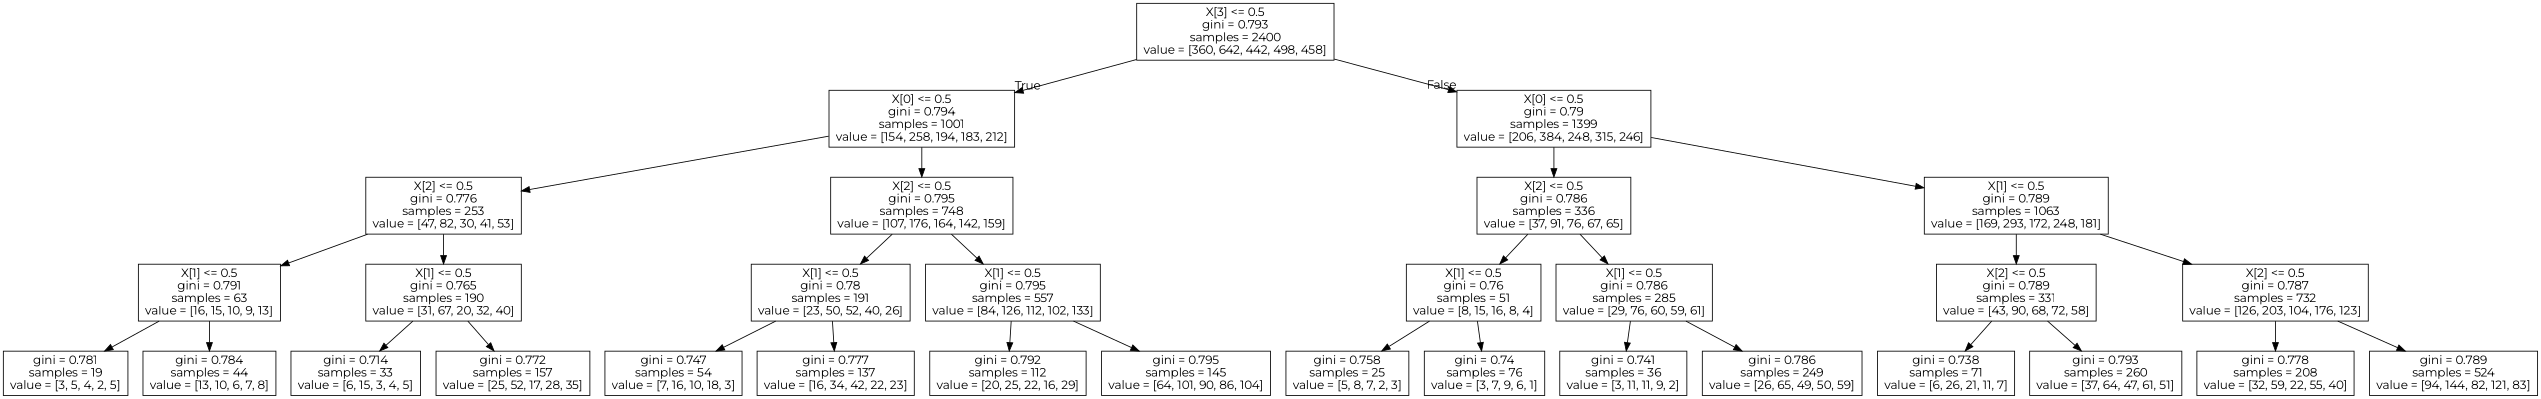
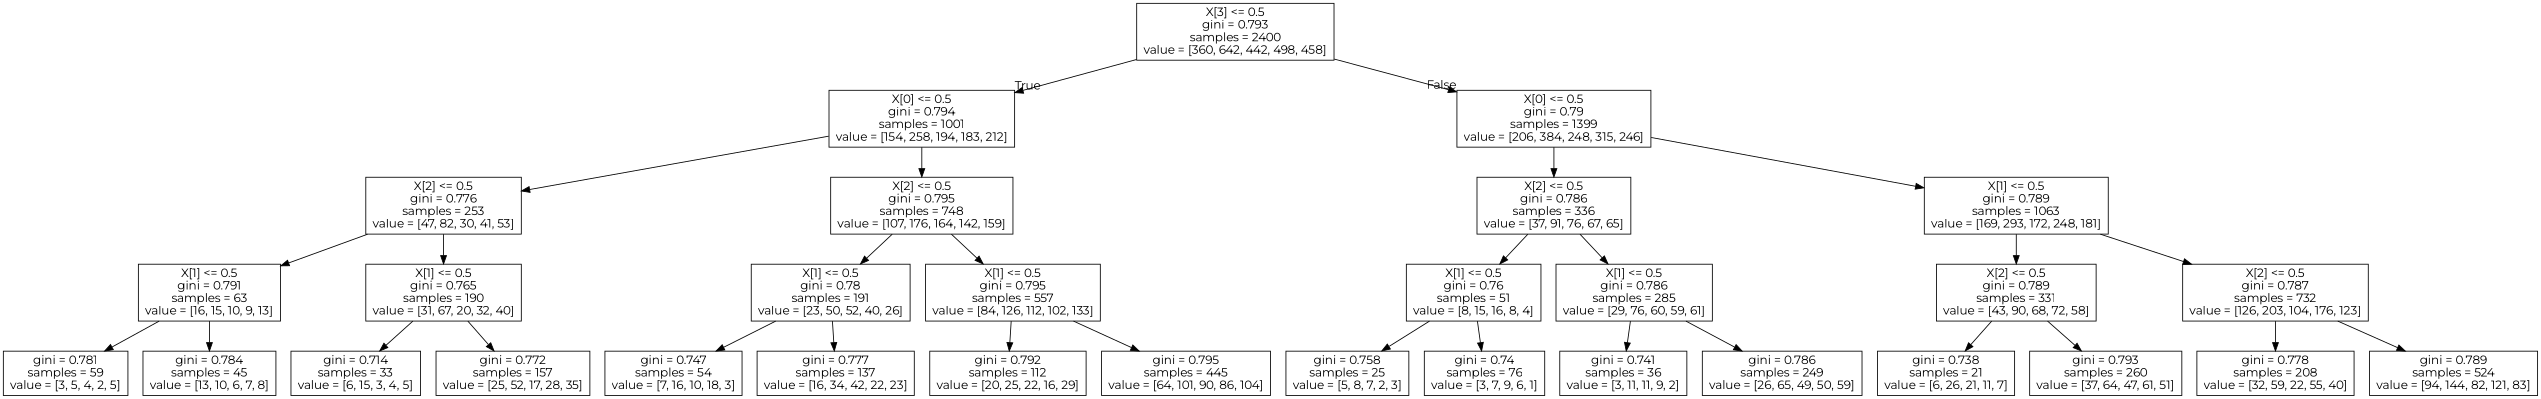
  digraph {
    fontname=Montserrat
    node [fontname=Montserrat shape=box]
    edge [fontname=Montserrat]
    n1 [label="X[3] <= 0.5\ngini = 0.793\nsamples = 2400\nvalue = [360, 642, 442, 498, 458]"]
    n2 [label="X[0] <= 0.5\ngini = 0.794\nsamples = 1001\nvalue = [154, 258, 194, 183, 212]"]
    n3 [label="X[0] <= 0.5\ngini = 0.79\nsamples = 1399\nvalue = [206, 384, 248, 315, 246]"]
    n4 [label="X[2] <= 0.5\ngini = 0.776\nsamples = 253\nvalue = [47, 82, 30, 41, 53]"]
    n5 [label="X[2] <= 0.5\ngini = 0.795\nsamples = 748\nvalue = [107, 176, 164, 142, 159]"]
    n6 [label="X[2] <= 0.5\ngini = 0.786\nsamples = 336\nvalue = [37, 91, 76, 67, 65]"]
    n7 [label="X[1] <= 0.5\ngini = 0.789\nsamples = 1063\nvalue = [169, 293, 172, 248, 181]"]
    n8 [label="X[1] <= 0.5\ngini = 0.791\nsamples = 63\nvalue = [16, 15, 10, 9, 13]"]
    n9 [label="X[1] <= 0.5\ngini = 0.765\nsamples = 190\nvalue = [31, 67, 20, 32, 40]"]
    n10 [label="X[1] <= 0.5\ngini = 0.78\nsamples = 191\nvalue = [23, 50, 52, 40, 26]"]
    n11 [label="X[1] <= 0.5\ngini = 0.795\nsamples = 557\nvalue = [84, 126, 112, 102, 133]"]
-   n12 [label="gini = 0.781\nsamples = 19\nvalue = [3, 5, 4, 2, 5]"]
-   n13 [label="gini = 0.784\nsamples = 44\nvalue = [13, 10, 6, 7, 8]"]
+   n12 [label="gini = 0.781\nsamples = 59\nvalue = [3, 5, 4, 2, 5]"]
+   n13 [label="gini = 0.784\nsamples = 45\nvalue = [13, 10, 6, 7, 8]"]
    n14 [label="gini = 0.714\nsamples = 33\nvalue = [6, 15, 3, 4, 5]"]
    n15 [label="gini = 0.772\nsamples = 157\nvalue = [25, 52, 17, 28, 35]"]
    n16 [label="gini = 0.747\nsamples = 54\nvalue = [7, 16, 10, 18, 3]"]
    n17 [label="gini = 0.777\nsamples = 137\nvalue = [16, 34, 42, 22, 23]"]
    n18 [label="gini = 0.792\nsamples = 112\nvalue = [20, 25, 22, 16, 29]"]
-   n19 [label="gini = 0.795\nsamples = 145\nvalue = [64, 101, 90, 86, 104]"]
+   n19 [label="gini = 0.795\nsamples = 445\nvalue = [64, 101, 90, 86, 104]"]
    n20 [label="X[1] <= 0.5\ngini = 0.76\nsamples = 51\nvalue = [8, 15, 16, 8, 4]"]
    n21 [label="X[1] <= 0.5\ngini = 0.786\nsamples = 285\nvalue = [29, 76, 60, 59, 61]"]
    n22 [label="X[2] <= 0.5\ngini = 0.789\nsamples = 331\nvalue = [43, 90, 68, 72, 58]"]
    n23 [label="X[2] <= 0.5\ngini = 0.787\nsamples = 732\nvalue = [126, 203, 104, 176, 123]"]
    n24 [label="gini = 0.758\nsamples = 25\nvalue = [5, 8, 7, 2, 3]"]
    n25 [label="gini = 0.74\nsamples = 76\nvalue = [3, 7, 9, 6, 1]"]
    n26 [label="gini = 0.741\nsamples = 36\nvalue = [3, 11, 11, 9, 2]"]
    n27 [label="gini = 0.786\nsamples = 249\nvalue = [26, 65, 49, 50, 59]"]
-   n28 [label="gini = 0.738\nsamples = 71\nvalue = [6, 26, 21, 11, 7]"]
+   n28 [label="gini = 0.738\nsamples = 21\nvalue = [6, 26, 21, 11, 7]"]
    n29 [label="gini = 0.793\nsamples = 260\nvalue = [37, 64, 47, 61, 51]"]
    n30 [label="gini = 0.778\nsamples = 208\nvalue = [32, 59, 22, 55, 40]"]
    n31 [label="gini = 0.789\nsamples = 524\nvalue = [94, 144, 82, 121, 83]"]
    n1 -> n2 [headlabel=True labelangle=45 labeldistance=2.5]
    n1 -> n3 [headlabel=False labelangle=-45 labeldistance=2.5]
    n2 -> n4
    n2 -> n5
    n3 -> n6
    n3 -> n7
    n4 -> n8
    n4 -> n9
    n5 -> n10
    n5 -> n11
    n6 -> n20
    n6 -> n21
    n7 -> n22
    n7 -> n23
    n8 -> n12
    n8 -> n13
    n9 -> n14
    n9 -> n15
    n10 -> n16
    n10 -> n17
    n11 -> n18
    n11 -> n19
    n20 -> n24
    n20 -> n25
    n21 -> n26
    n21 -> n27
    n22 -> n28
    n22 -> n29
    n23 -> n30
    n23 -> n31
  }
